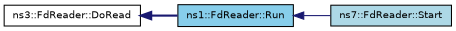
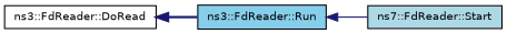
  digraph {
    rankdir=LR
    node [color=black fontname=Helvetica fontsize=10 shape=record style=filled]
    edge [color=midnightblue dir=back fontname=Helvetica fontsize=10 labelfontname=Helvetica labelfontsize=10]
    n1 [fillcolor=white fontcolor=black height=0.2 label="ns3::FdReader::DoRead" width=0.4]
-   n2 [fillcolor=skyblue height=0.2 label="ns1::FdReader::Run" width=0.4]
+   n2 [fillcolor=skyblue height=0.2 label="ns3::FdReader::Run" width=0.4]
    n3 [fillcolor=lightblue height=0.2 label="ns7::FdReader::Start" width=0.4]
    n1 -> n2 [style=bold]
    n2 -> n3 [style=solid]
  }
